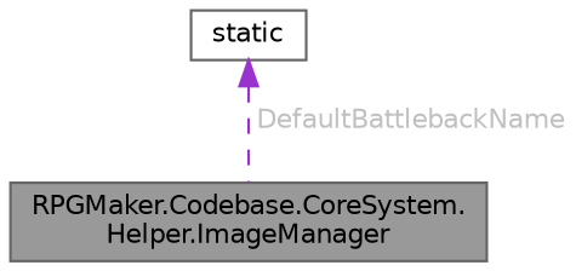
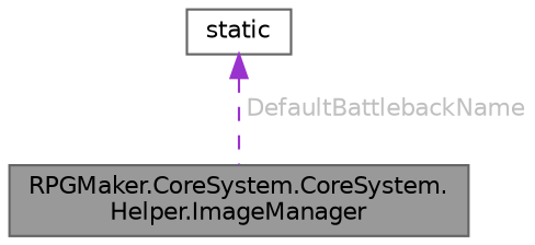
  digraph {
    node [color=gray40 fontname=Helvetica fontsize=10 shape=box style=filled]
-   n1 [fillcolor=grey60 fontcolor=black height=0.2 label="RPGMaker.Codebase.CoreSystem.\lHelper.ImageManager" width=0.4]
+   n1 [fillcolor=grey60 fontcolor=black height=0.2 label="RPGMaker.CoreSystem.CoreSystem.\lHelper.ImageManager" width=0.4]
    n2 [fillcolor=white height=0.2 label=static width=0.4]
    n2 -> n1 [color=darkorchid3 dir=back fontcolor=grey fontname=Helvetica fontsize=10 label=" DefaultBattlebackName" labelfontname=Helvetica labelfontsize=10 style=dashed]
  }
